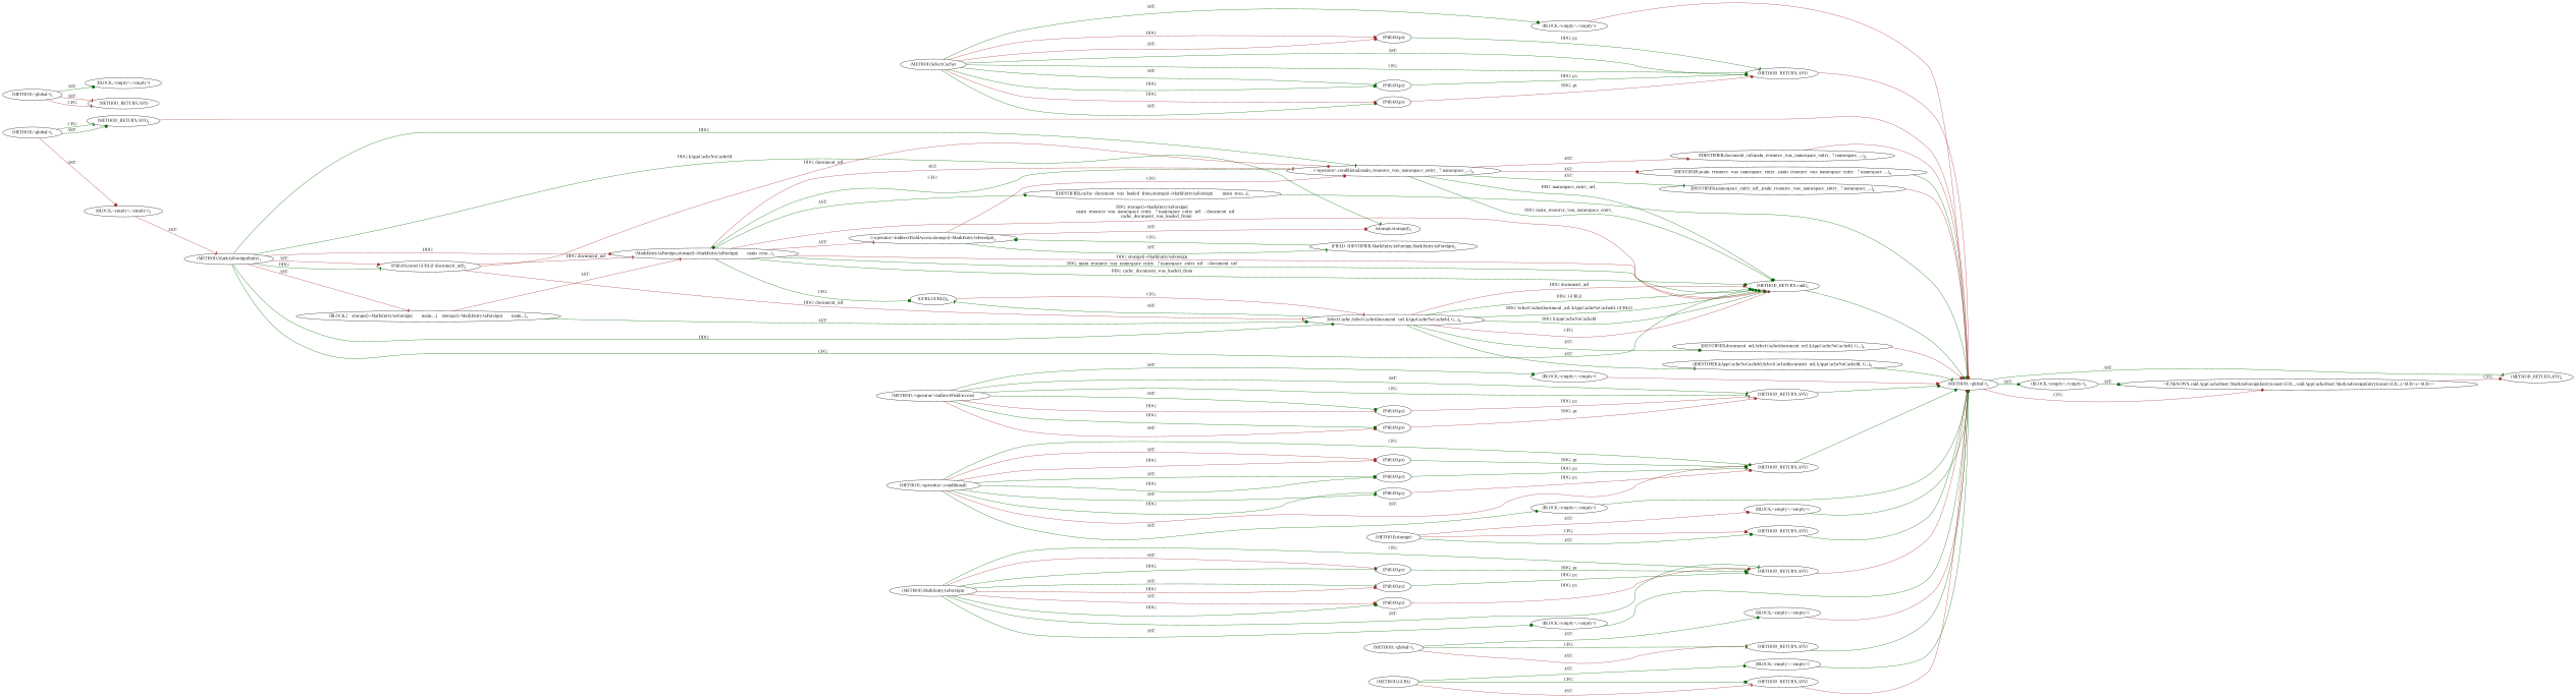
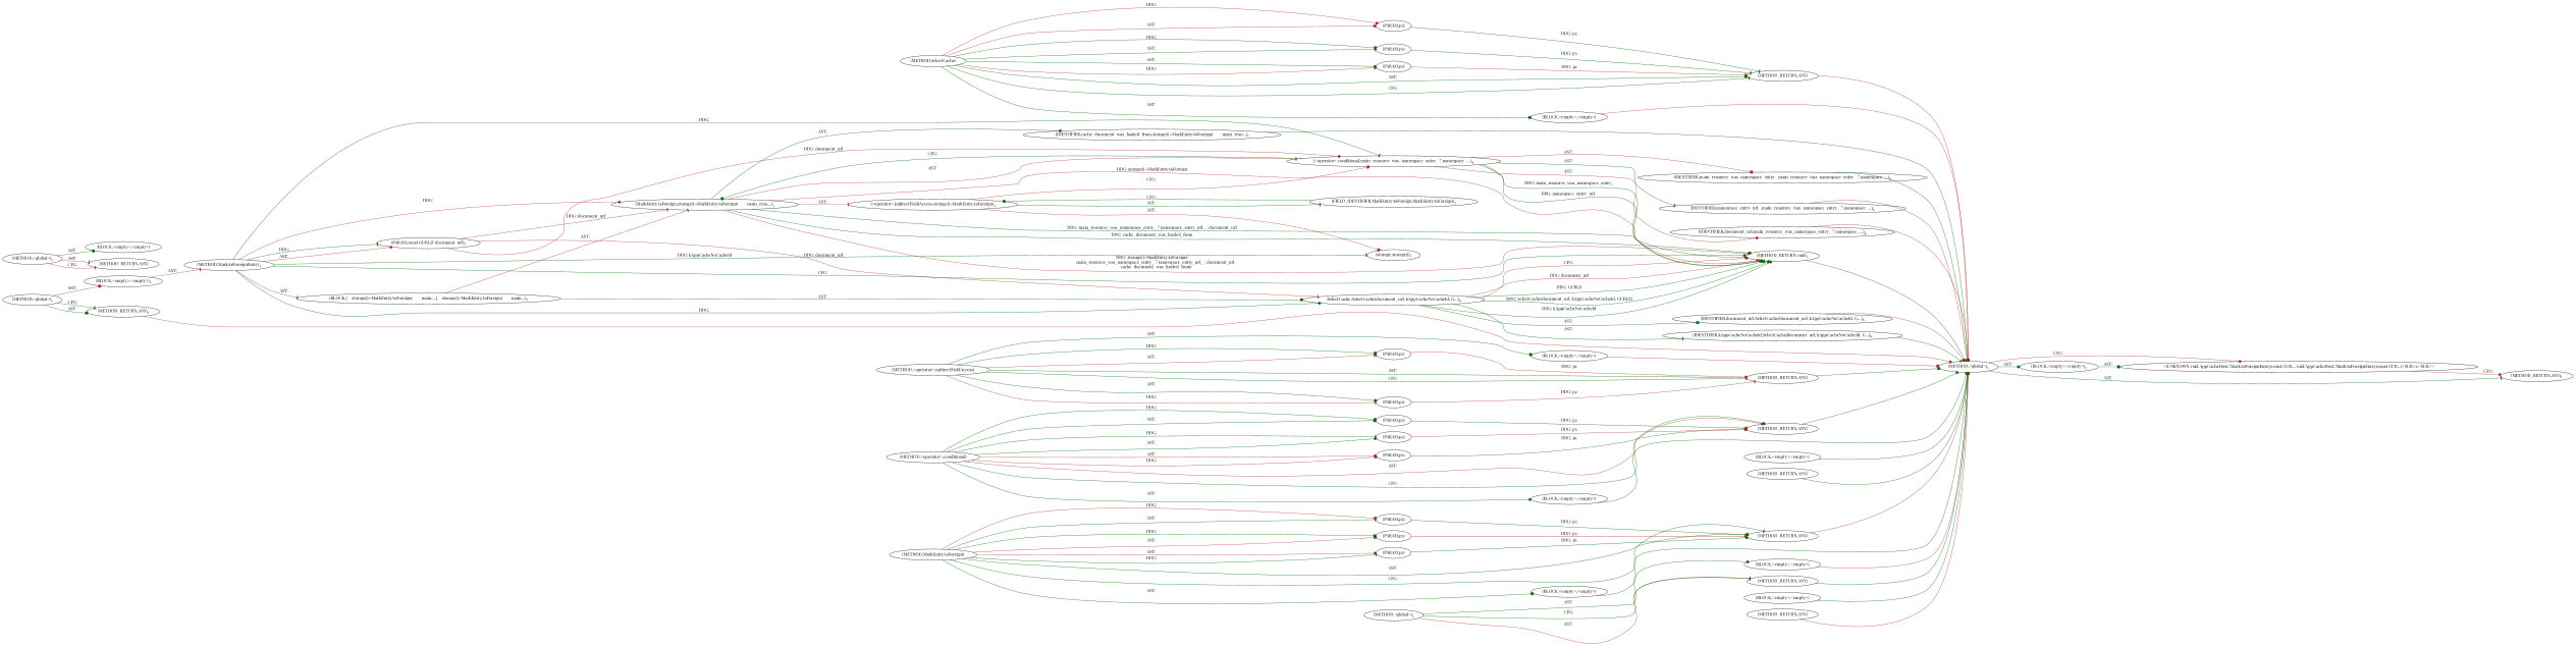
  digraph {
    fontname="Playfair Display"
    rankdir=LR
    node [fontname="Playfair Display"]
    edge [arrowhead=tee color=darkgreen fontname="Playfair Display"]
    n1 [label=<(METHOD,SelectCache)>]
    n2 [label=<(PARAM,p1)>]
    n3 [label=<(PARAM,p2)>]
    n4 [label=<(PARAM,p3)>]
    n5 [label=<(BLOCK,&lt;empty&gt;,&lt;empty&gt;)>]
    n6 [label=<(METHOD_RETURN,ANY)>]
    n7 [label=<(METHOD,&lt;global&gt;)<SUB>1</SUB>>]
    n8 [label=<(BLOCK,&lt;empty&gt;,&lt;empty&gt;)<SUB>1</SUB>>]
    n9 [label="<(UNKNOWN,void AppCacheHost::MarkAsForeignEntry(const GUR...,void AppCacheHost::MarkAsForeignEntry(const GUR...)<SUB>1</SUB>>"]
    n10 [label=<(METHOD_RETURN,ANY)<SUB>1</SUB>>]
    n11 [label=<(METHOD,&lt;global&gt;)<SUB>1</SUB>>]
    n12 [label=<(BLOCK,&lt;empty&gt;,&lt;empty&gt;)<SUB>1</SUB>>]
    n13 [label=<(METHOD_RETURN,ANY)<SUB>1</SUB>>]
    n14 [label=<(METHOD,MarkAsForeignEntry)<SUB>1</SUB>>]
    n15 [label=<(PARAM,const GURL&amp; document_url)<SUB>1</SUB>>]
    n16 [label=<(BLOCK,{    storage()-&gt;MarkEntryAsForeign(        main...,{    storage()-&gt;MarkEntryAsForeign(        main...)<SUB>2</SUB>>]
    n17 [label=<(MarkEntryAsForeign,storage()-&gt;MarkEntryAsForeign(        main_reso...)<SUB>3</SUB>>]
    n18 [label=<(storage,storage())<SUB>3</SUB>>]
    n19 [label=<(&lt;operator&gt;.conditional,main_resource_was_namespace_entry_ ? namespace_...)<SUB>4</SUB>>]
    n20 [label=<(SelectCache,SelectCache(document_url, kAppCacheNoCacheId, G...)<SUB>6</SUB>>]
    n21 [label=<(METHOD_RETURN,void)<SUB>1</SUB>>]
    n22 [label=<(&lt;operator&gt;.indirectFieldAccess,storage()-&gt;MarkEntryAsForeign)<SUB>3</SUB>>]
    n23 [label=<(IDENTIFIER,cache_document_was_loaded_from,storage()-&gt;MarkEntryAsForeign(        main_reso...)<SUB>5</SUB>>]
-   n24 [label=<(GURL,GURL())<SUB>6</SUB>>]
    n25 [label=<(IDENTIFIER,main_resource_was_namespace_entry_,main_resource_was_namespace_entry_ ? namespace_...)<SUB>4</SUB>>]
    n26 [label=<(IDENTIFIER,namespace_entry_url_,main_resource_was_namespace_entry_ ? namespace_...)<SUB>4</SUB>>]
    n27 [label=<(IDENTIFIER,document_url,main_resource_was_namespace_entry_ ? namespace_...)<SUB>4</SUB>>]
    n28 [label=<(IDENTIFIER,document_url,SelectCache(document_url, kAppCacheNoCacheId, G...)<SUB>6</SUB>>]
    n29 [label=<(IDENTIFIER,kAppCacheNoCacheId,SelectCache(document_url, kAppCacheNoCacheId, G...)<SUB>6</SUB>>]
    n30 [label=<(FIELD_IDENTIFIER,MarkEntryAsForeign,MarkEntryAsForeign)<SUB>3</SUB>>]
    n31 [label=<(METHOD,&lt;operator&gt;.indirectFieldAccess)>]
    n32 [label=<(PARAM,p1)>]
    n33 [label=<(PARAM,p2)>]
    n34 [label=<(BLOCK,&lt;empty&gt;,&lt;empty&gt;)>]
    n35 [label=<(METHOD_RETURN,ANY)>]
    n36 [label=<(METHOD,&lt;operator&gt;.conditional)>]
    n37 [label=<(PARAM,p1)>]
    n38 [label=<(PARAM,p2)>]
    n39 [label=<(PARAM,p3)>]
    n40 [label=<(BLOCK,&lt;empty&gt;,&lt;empty&gt;)>]
    n41 [label=<(METHOD_RETURN,ANY)>]
-   n42 [label=<(METHOD,storage)>]
    n43 [label=<(BLOCK,&lt;empty&gt;,&lt;empty&gt;)>]
    n44 [label=<(METHOD_RETURN,ANY)>]
    n45 [label=<(METHOD,MarkEntryAsForeign)>]
    n46 [label=<(PARAM,p1)>]
    n47 [label=<(PARAM,p2)>]
    n48 [label=<(PARAM,p3)>]
    n49 [label=<(BLOCK,&lt;empty&gt;,&lt;empty&gt;)>]
    n50 [label=<(METHOD_RETURN,ANY)>]
    n51 [label=<(METHOD,&lt;global&gt;)<SUB>1</SUB>>]
    n52 [label=<(BLOCK,&lt;empty&gt;,&lt;empty&gt;)>]
    n53 [label=<(METHOD_RETURN,ANY)>]
-   n54 [label=<(METHOD,GURL)>]
    n55 [label=<(BLOCK,&lt;empty&gt;,&lt;empty&gt;)>]
    n56 [label=<(METHOD_RETURN,ANY)>]
    n57 [label=<(METHOD,&lt;global&gt;)<SUB>1</SUB>>]
    n58 [label=<(BLOCK,&lt;empty&gt;,&lt;empty&gt;)>]
    n59 [label=<(METHOD_RETURN,ANY)>]
    n1 -> n2 [arrowhead=dot label="AST: "]
    n1 -> n2 [arrowhead=dot color=brown label="DDG: "]
    n1 -> n3 [arrowhead=box color=brown label="AST: "]
    n1 -> n3 [arrowhead=dot color=brown label="DDG: "]
    n1 -> n4 [label="AST: "]
    n1 -> n4 [arrowhead=box label="DDG: "]
    n1 -> n5 [arrowhead=box label="AST: "]
    n1 -> n6 [arrowhead=box label="AST: "]
    n1 -> n6 [label="CFG: "]
    n2 -> n6 [arrowhead=dot color=brown label="DDG: p1"]
    n3 -> n6 [label="DDG: p2"]
    n4 -> n6 [label="DDG: p3"]
    n5 -> n7 [arrowhead=box color=brown]
    n6 -> n7 [color=brown]
    n7 -> n8 [arrowhead=dot label="AST: "]
    n7 -> n9 [arrowhead=dot color=brown label="CFG: "]
    n7 -> n10 [label="AST: "]
    n8 -> n9 [arrowhead=box label="AST: "]
    n9 -> n10 [arrowhead=dot color=brown label="CFG: "]
    n11 -> n12 [arrowhead=box color=brown label="AST: "]
    n11 -> n13 [arrowhead=box label="AST: "]
    n11 -> n13 [label="CFG: "]
    n12 -> n14 [color=brown label="AST: "]
    n13 -> n7 [arrowhead=dot color=brown]
    n14 -> n15 [arrowhead=dot color=brown label="AST: "]
    n14 -> n15 [label="DDG: "]
    n14 -> n16 [color=brown label="AST: "]
    n14 -> n17 [arrowhead=dot color=brown label="DDG: "]
    n14 -> n18 [label="DDG: kAppCacheNoCacheId"]
    n14 -> n19 [label="DDG: "]
    n14 -> n20 [arrowhead=dot label="DDG: "]
    n14 -> n21 [arrowhead=dot label="CFG: "]
    n15 -> n17 [color=brown label="DDG: document_url"]
    n15 -> n19 [arrowhead=dot color=brown label="DDG: document_url"]
    n15 -> n20 [color=brown label="DDG: document_url"]
    n16 -> n17 [color=brown label="AST: "]
    n16 -> n20 [arrowhead=box label="AST: "]
    n17 -> n19 [color=brown label="AST: "]
    n17 -> n21 [color=brown label="DDG: storage()-&gt;MarkEntryAsForeign"]
    n17 -> n21 [arrowhead=dot label="DDG: main_resource_was_namespace_entry_ ? namespace_entry_url_ : document_url"]
    n17 -> n21 [arrowhead=box label="DDG: cache_document_was_loaded_from"]
    n17 -> n21 [color=brown label="DDG: storage()-&gt;MarkEntryAsForeign(\n       main_resource_was_namespace_entry_ ? namespace_entry_url_ : document_url,\n       cache_document_was_loaded_from)"]
    n17 -> n22 [color=brown label="AST: "]
    n17 -> n23 [arrowhead=dot label="AST: "]
-   n17 -> n24 [arrowhead=box label="CFG: "]
    n19 -> n17 [arrowhead=box label="CFG: "]
    n19 -> n21 [arrowhead=box label="DDG: namespace_entry_url_"]
    n19 -> n21 [arrowhead=dot label="DDG: main_resource_was_namespace_entry_"]
    n19 -> n25 [arrowhead=box color=brown label="AST: "]
    n19 -> n26 [label="AST: "]
    n19 -> n27 [arrowhead=dot color=brown label="AST: "]
    n20 -> n21 [arrowhead=dot color=brown label="CFG: "]
    n20 -> n21 [arrowhead=dot color=brown label="DDG: document_url"]
    n20 -> n21 [arrowhead=box label="DDG: GURL()"]
    n20 -> n21 [arrowhead=box label="DDG: SelectCache(document_url, kAppCacheNoCacheId, GURL())"]
    n20 -> n21 [arrowhead=dot label="DDG: kAppCacheNoCacheId"]
-   n20 -> n24 [label="AST: "]
    n20 -> n28 [arrowhead=box label="AST: "]
    n20 -> n29 [label="AST: "]
    n21 -> n7 [arrowhead=dot]
    n22 -> n18 [arrowhead=box color=brown label="AST: "]
    n22 -> n19 [arrowhead=box color=brown label="CFG: "]
    n22 -> n30 [label="AST: "]
    n23 -> n7 [arrowhead=box]
-   n24 -> n20 [color=brown label="CFG: "]
    n25 -> n7
    n26 -> n7 [color=brown]
    n27 -> n7 [color=brown]
    n28 -> n7 [arrowhead=box color=brown]
    n29 -> n7
    n30 -> n22 [arrowhead=box label="CFG: "]
    n31 -> n32 [arrowhead=box color=brown label="AST: "]
    n31 -> n32 [arrowhead=box label="DDG: "]
    n31 -> n33 [arrowhead=box label="AST: "]
    n31 -> n33 [color=brown label="DDG: "]
    n31 -> n34 [arrowhead=box label="AST: "]
    n31 -> n35 [label="AST: "]
    n31 -> n35 [label="CFG: "]
    n32 -> n35 [arrowhead=dot color=brown label="DDG: p1"]
    n33 -> n35 [color=brown label="DDG: p2"]
    n34 -> n7 [arrowhead=box color=brown]
    n35 -> n7 [arrowhead=box]
    n36 -> n37 [arrowhead=dot color=brown label="AST: "]
    n36 -> n37 [arrowhead=box color=brown label="DDG: "]
    n36 -> n38 [arrowhead=box label="AST: "]
    n36 -> n38 [arrowhead=dot label="DDG: "]
    n36 -> n39 [arrowhead=dot label="AST: "]
    n36 -> n39 [label="DDG: "]
    n36 -> n40 [arrowhead=dot label="AST: "]
    n36 -> n41 [arrowhead=dot color=brown label="AST: "]
    n36 -> n41 [arrowhead=dot label="CFG: "]
    n37 -> n41 [arrowhead=box label="DDG: p1"]
    n38 -> n41 [label="DDG: p2"]
    n39 -> n41 [arrowhead=box color=brown label="DDG: p3"]
    n40 -> n7 [arrowhead=dot]
    n41 -> n7 [arrowhead=dot]
-   n42 -> n43 [arrowhead=box color=brown label="AST: "]
-   n42 -> n44 [arrowhead=box label="AST: "]
-   n42 -> n44 [arrowhead=box color=brown label="CFG: "]
    n43 -> n7
    n44 -> n7
    n45 -> n46 [arrowhead=dot color=brown label="AST: "]
    n45 -> n46 [label="DDG: "]
    n45 -> n47 [label="AST: "]
    n45 -> n47 [arrowhead=box color=brown label="DDG: "]
    n45 -> n48 [arrowhead=box color=brown label="AST: "]
    n45 -> n48 [arrowhead=box label="DDG: "]
    n45 -> n49 [arrowhead=box label="AST: "]
    n45 -> n50 [label="AST: "]
    n45 -> n50 [label="CFG: "]
    n46 -> n50 [arrowhead=dot label="DDG: p1"]
    n47 -> n50 [arrowhead=box label="DDG: p2"]
    n48 -> n50 [arrowhead=dot color=brown label="DDG: p3"]
    n49 -> n7
    n50 -> n7 [arrowhead=dot color=brown]
    n51 -> n52 [arrowhead=dot label="AST: "]
    n51 -> n53 [color=brown label="AST: "]
    n51 -> n53 [label="CFG: "]
    n52 -> n7 [arrowhead=dot color=brown]
    n53 -> n7
-   n54 -> n55 [arrowhead=dot label="AST: "]
-   n54 -> n56 [color=brown label="AST: "]
-   n54 -> n56 [arrowhead=box label="CFG: "]
    n55 -> n7 [arrowhead=box]
    n56 -> n7 [color=brown]
    n57 -> n58 [arrowhead=box label="AST: "]
    n57 -> n59 [color=brown label="AST: "]
    n57 -> n59 [color=brown label="CFG: "]
  }
